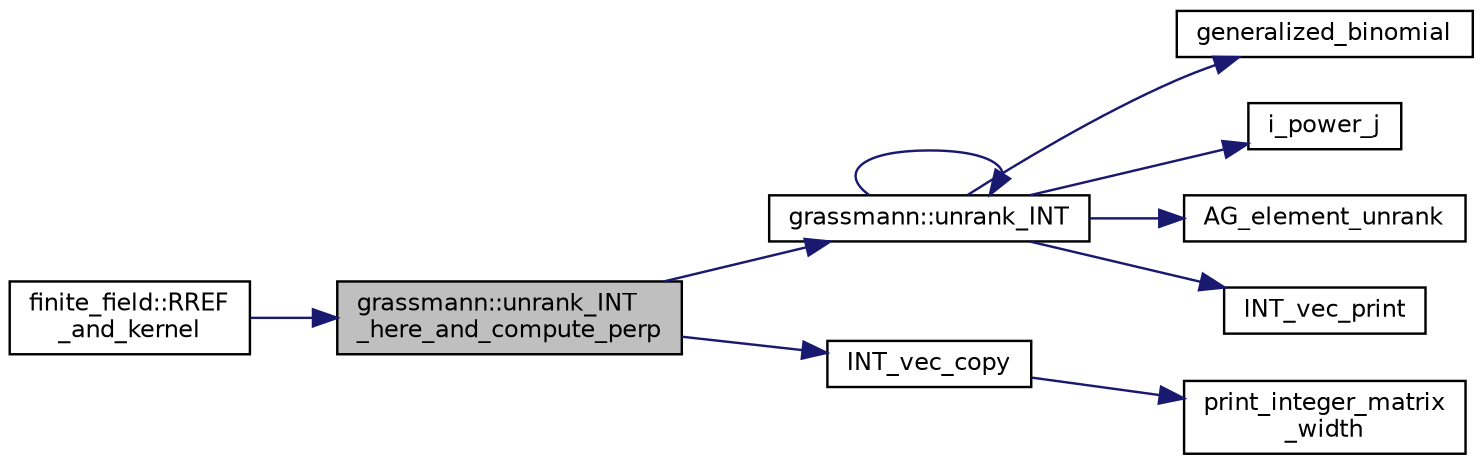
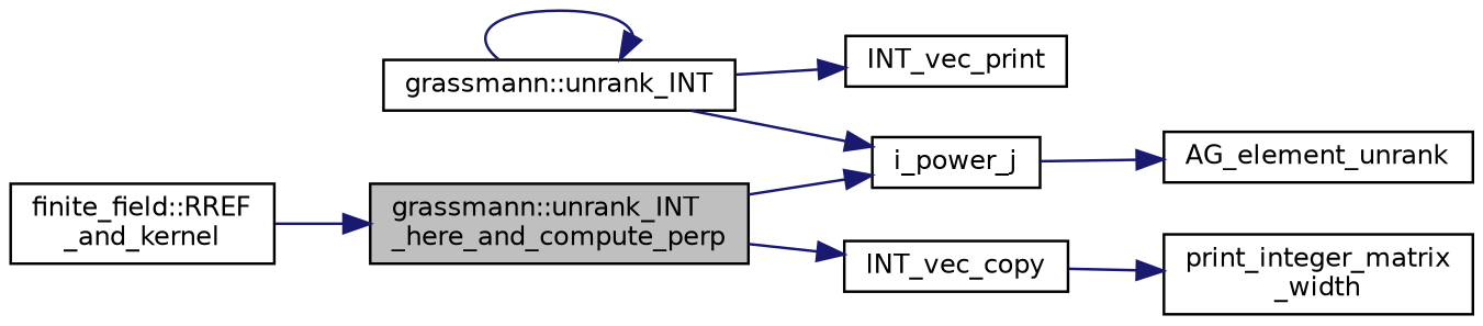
  digraph {
    rankdir=LR
    node [color=black fillcolor=white fontname=Helvetica fontsize=10 shape=record style=filled]
    edge [color=midnightblue fontname=Helvetica fontsize=10 labelfontname=Helvetica labelfontsize=10 style=solid]
    n1 [fillcolor=grey75 fontcolor=black height=0.2 label="grassmann::unrank_INT\l_here_and_compute_perp" width=0.4]
    n2 [height=0.2 label="grassmann::unrank_INT" width=0.4]
    n3 [height=0.2 label=INT_vec_copy width=0.4]
-   n4 [height=0.2 label=generalized_binomial width=0.4]
    n5 [height=0.2 label=i_power_j width=0.4]
    n6 [height=0.2 label=AG_element_unrank width=0.4]
    n7 [height=0.2 label=INT_vec_print width=0.4]
    n8 [height=0.2 label="print_integer_matrix\l_width" width=0.4]
    n9 [height=0.2 label="finite_field::RREF\l_and_kernel" width=0.4]
-   n1 -> n2
+   n1 -> n5
    n1 -> n3
    n2 -> n2
-   n2 -> n4
    n2 -> n5
-   n2 -> n6
+   n5 -> n6
    n2 -> n7
    n3 -> n8
    n9 -> n1
  }
